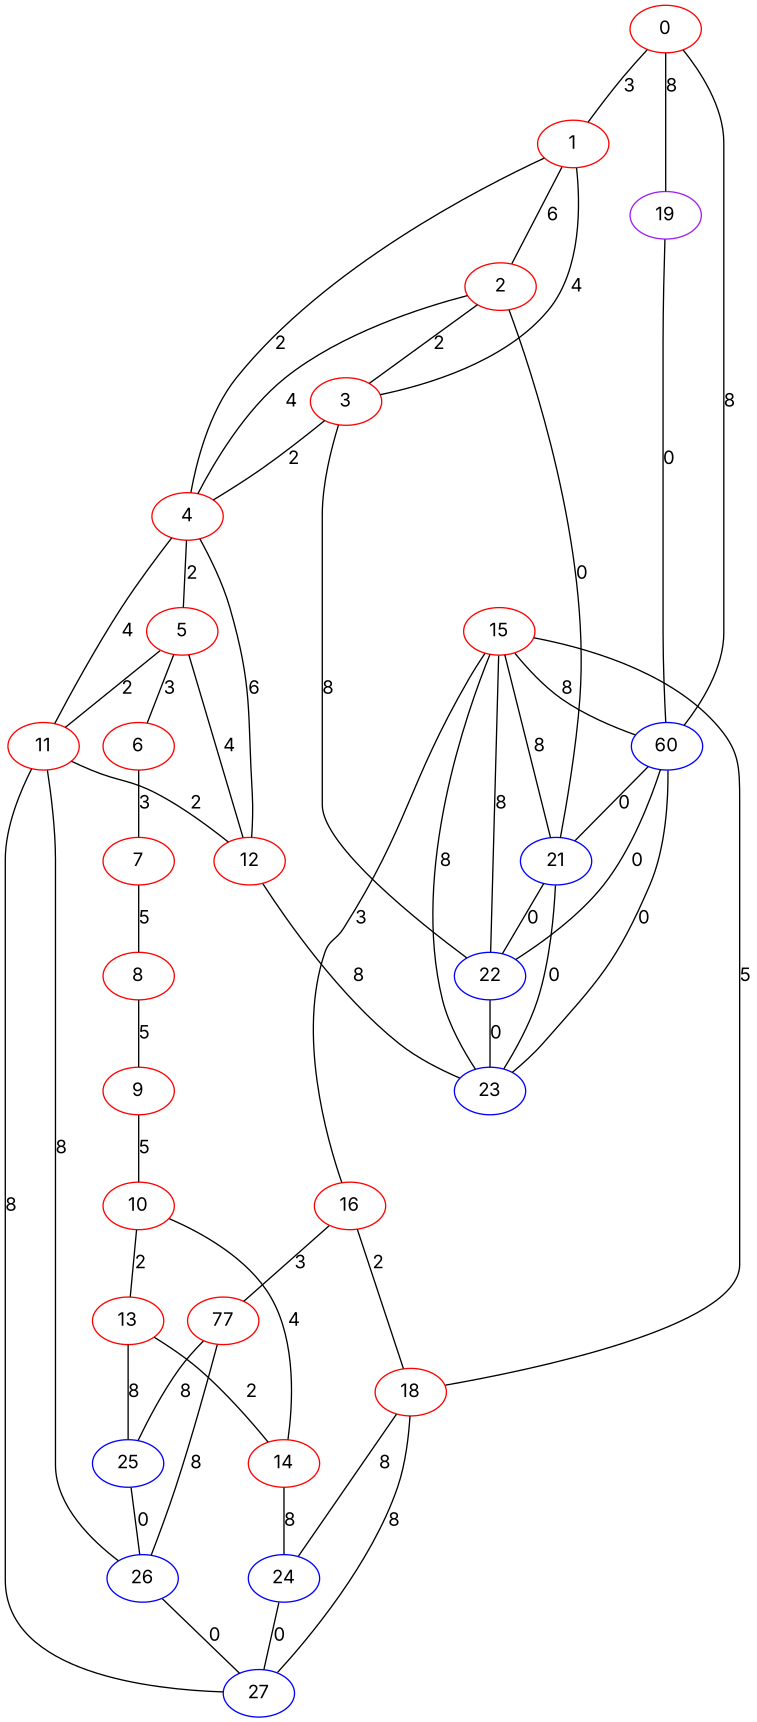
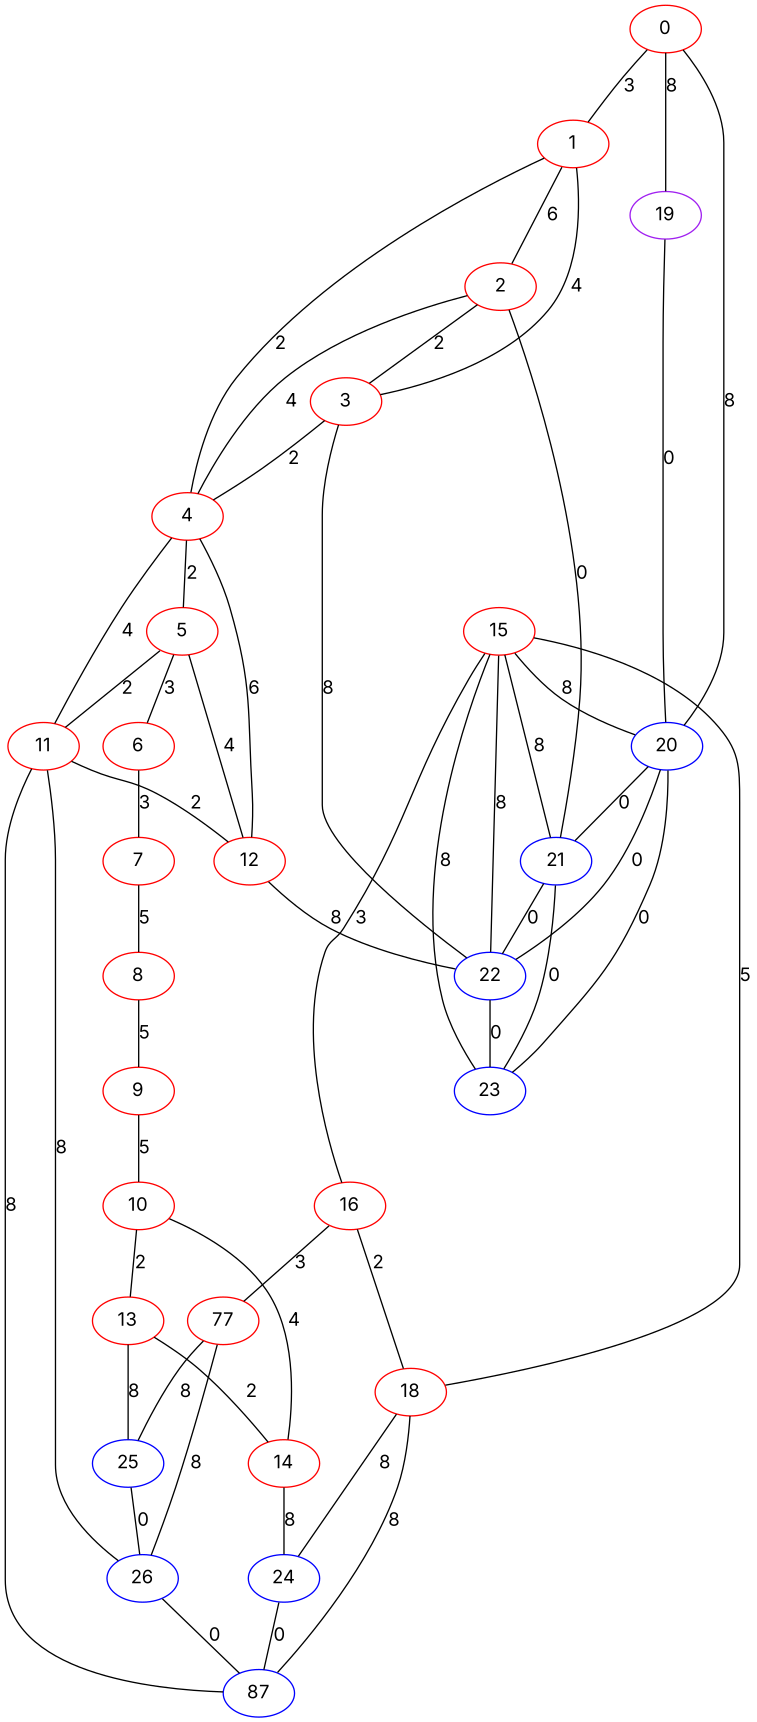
  graph {
    fontname=Inter
    node [color=red fontname=Inter weight=1]
    edge [fontname=Inter]
    0
    1
    19 [color=purple weight=4]
-   20 [color=blue weight=3 label=60]
+   20 [color=blue weight=3]
    2
    3
    4
    21 [color=blue weight=3]
    22 [color=blue weight=3]
    23 [color=blue weight=3]
    5
    11
    12
    6
    26 [color=blue weight=3]
-   27 [color=blue weight=3]
+   27 [color=blue weight=3 label=87]
    7
    8
    9
    10
    13
    14
    25 [color=blue weight=3]
    24 [color=blue weight=3]
    15
    16
    18
    n28 [label=77]
    0 -- 1 [label=3]
    0 -- 19 [label=8]
    0 -- 20 [label=8]
    1 -- 2 [label=6]
    1 -- 3 [label=4]
    1 -- 4 [label=2]
    19 -- 20 [label=0]
    20 -- 21 [label=0]
    20 -- 22 [label=0]
    20 -- 23 [label=0]
    2 -- 3 [label=2]
    2 -- 4 [label=4]
    2 -- 21 [label=0]
    3 -- 4 [label=2]
    3 -- 22 [label=8]
    4 -- 5 [label=2]
    4 -- 11 [label=4]
    4 -- 12 [label=6]
    21 -- 22 [label=0]
    21 -- 23 [label=0]
    22 -- 23 [label=0]
    5 -- 11 [label=2]
    5 -- 12 [label=4]
    5 -- 6 [label=3]
    11 -- 12 [label=2]
    11 -- 26 [label=8]
    11 -- 27 [label=8]
-   12 -- 23 [label=8]
+   12 -- 22 [label=8]
    6 -- 7 [label=3]
    26 -- 27 [label=0]
    7 -- 8 [label=5]
    8 -- 9 [label=5]
    9 -- 10 [label=5]
    10 -- 13 [label=2]
    10 -- 14 [label=4]
    13 -- 14 [label=2]
    13 -- 25 [label=8]
    14 -- 24 [label=8]
    25 -- 26 [label=0]
    24 -- 27 [label=0]
    15 -- 20 [label=8]
    15 -- 21 [label=8]
    15 -- 22 [label=8]
    15 -- 23 [label=8]
    15 -- 16 [label=3]
    15 -- 18 [label=5]
    16 -- 18 [label=2]
    16 -- n28 [label=3]
    18 -- 27 [label=8]
    18 -- 24 [label=8]
    n28 -- 26 [label=8]
    n28 -- 25 [label=8]
  }
